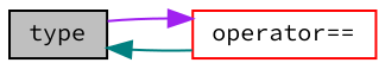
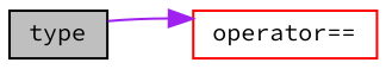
  digraph {
    rankdir=LR
    fontname="Source Code Pro"
    node [fontname="Source Code Pro" fontsize=10 shape=record]
    edge [dir=back fontname="Source Code Pro" fontsize=10 labelfontname=Helvetica labelfontsize=10 style=solid]
    n1 [color=black fillcolor=grey75 fontcolor=black height=0.2 label=type style=filled width=0.4]
    n2 [color=red height=0.2 label="operator==" width=0.4]
-   n1 -> n2 [color=teal]
    n2 -> n1 [color=purple]
  }
